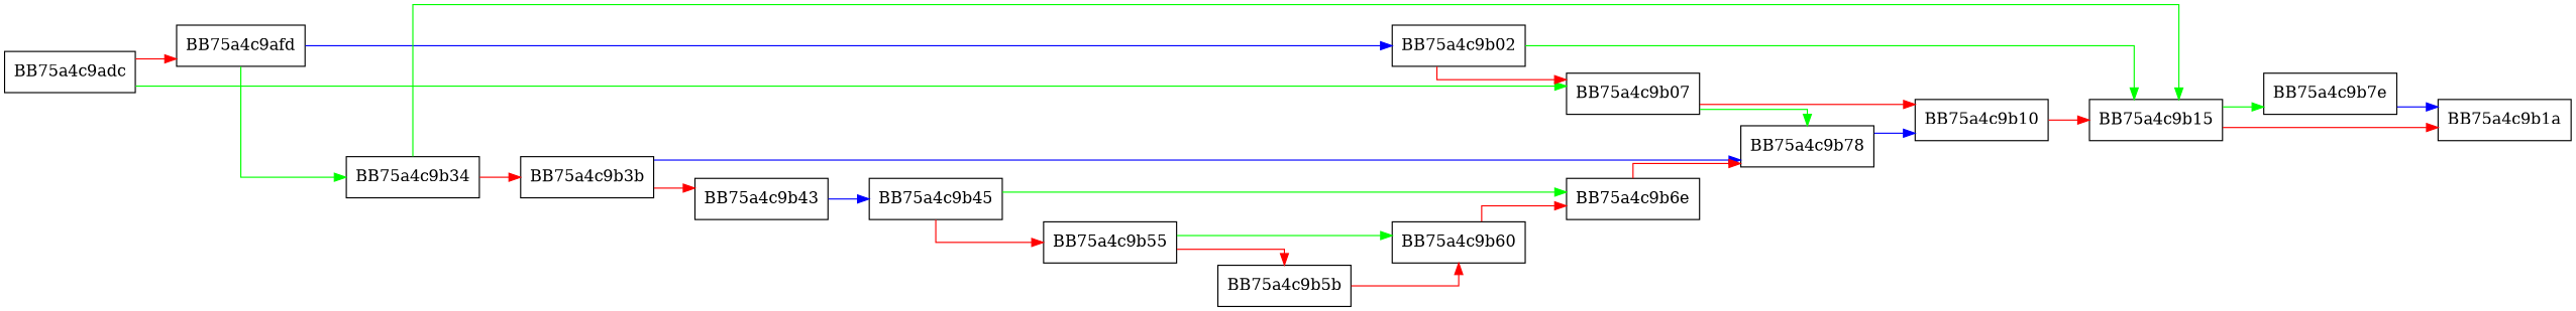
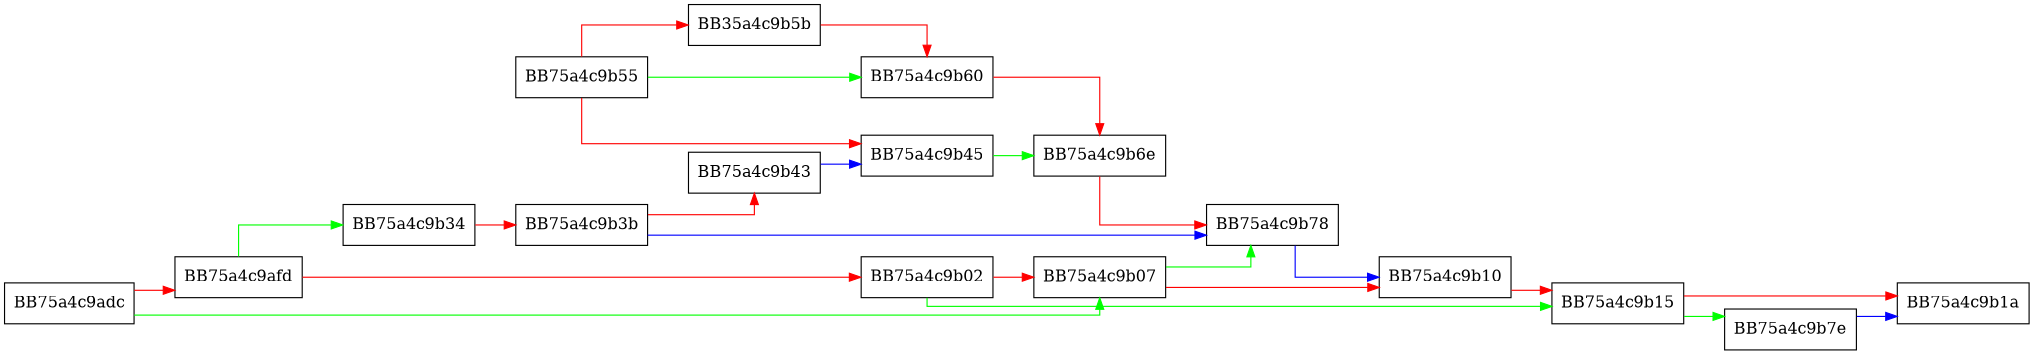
  digraph {
    rankdir=LR
    splines=ortho
    node [shape=box]
    edge [color=red]
    BB75a4c9adc
    BB75a4c9b07
    BB75a4c9afd
    BB75a4c9b10
    BB75a4c9b78
    BB75a4c9b34
    BB75a4c9b02
    BB75a4c9b15
    BB75a4c9b7e
    BB75a4c9b1a
    BB75a4c9b3b
    BB75a4c9b43
    BB75a4c9b45
    BB75a4c9b6e
    BB75a4c9b55
    BB75a4c9b60
-   BB75a4c9b5b
+   BB75a4c9b5b [label=BB35a4c9b5b]
    BB75a4c9adc -> BB75a4c9b07 [color=green]
    BB75a4c9adc -> BB75a4c9afd
    BB75a4c9b07 -> BB75a4c9b10
    BB75a4c9b07 -> BB75a4c9b78 [color=green]
    BB75a4c9afd -> BB75a4c9b34 [color=green]
-   BB75a4c9afd -> BB75a4c9b02 [color=blue]
+   BB75a4c9afd -> BB75a4c9b02
    BB75a4c9b10 -> BB75a4c9b15
    BB75a4c9b78 -> BB75a4c9b10 [color=blue]
-   BB75a4c9b34 -> BB75a4c9b15 [color=green]
    BB75a4c9b34 -> BB75a4c9b3b
    BB75a4c9b02 -> BB75a4c9b07
    BB75a4c9b02 -> BB75a4c9b15 [color=green]
    BB75a4c9b15 -> BB75a4c9b7e [color=green]
    BB75a4c9b15 -> BB75a4c9b1a
    BB75a4c9b7e -> BB75a4c9b1a [color=blue]
    BB75a4c9b3b -> BB75a4c9b78 [color=blue]
    BB75a4c9b3b -> BB75a4c9b43
    BB75a4c9b43 -> BB75a4c9b45 [color=blue]
    BB75a4c9b45 -> BB75a4c9b6e [color=green]
-   BB75a4c9b45 -> BB75a4c9b55
+   BB75a4c9b55 -> BB75a4c9b45
    BB75a4c9b6e -> BB75a4c9b78
    BB75a4c9b55 -> BB75a4c9b60 [color=green]
    BB75a4c9b55 -> BB75a4c9b5b
    BB75a4c9b60 -> BB75a4c9b6e
    BB75a4c9b5b -> BB75a4c9b60
  }
